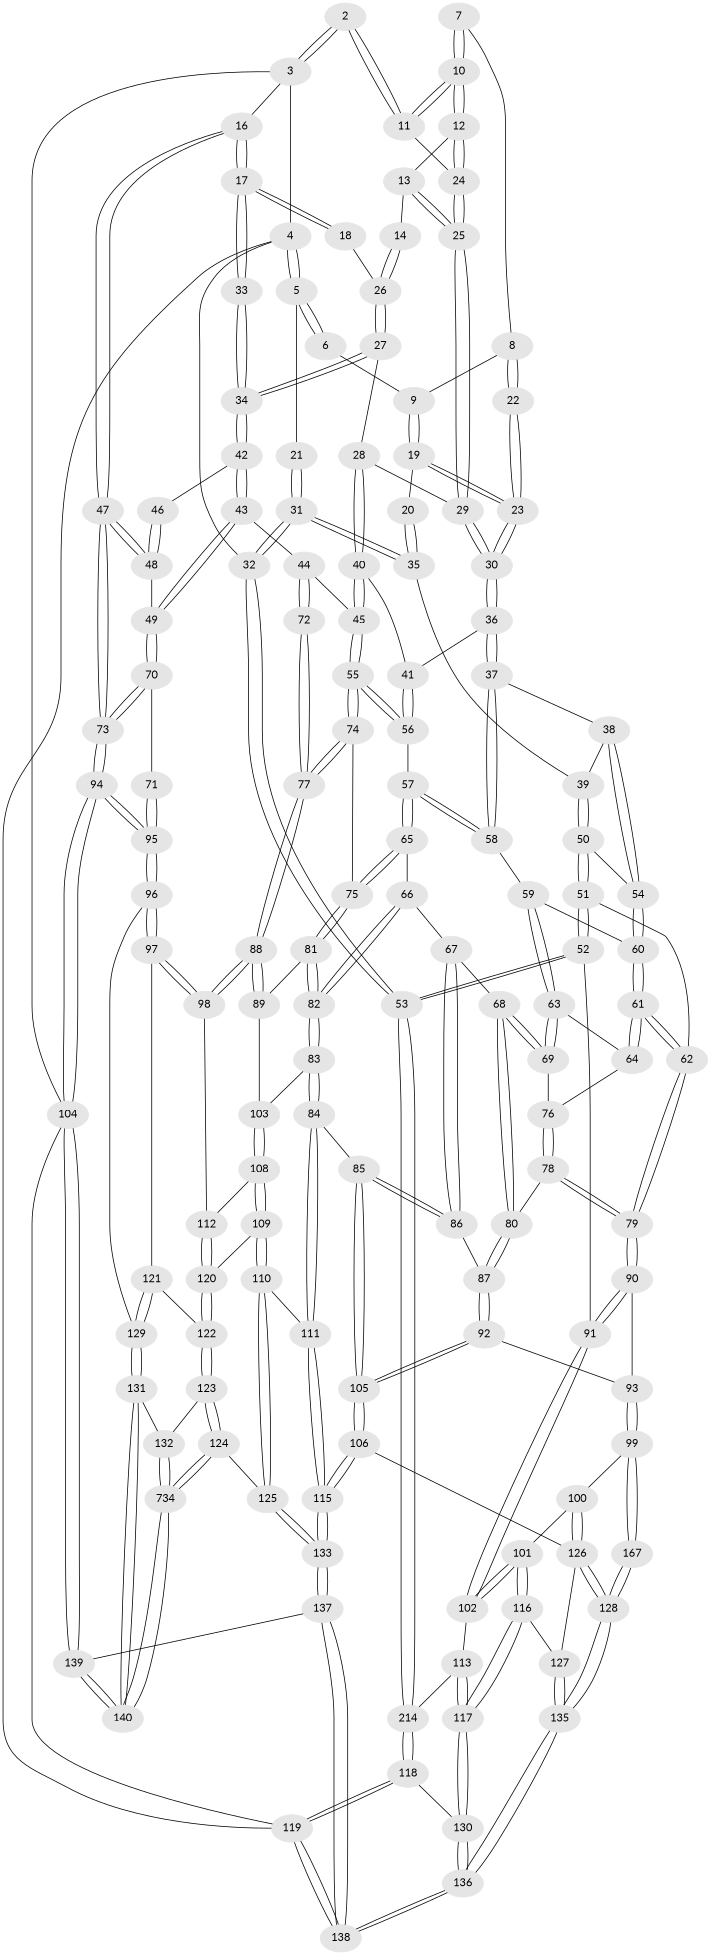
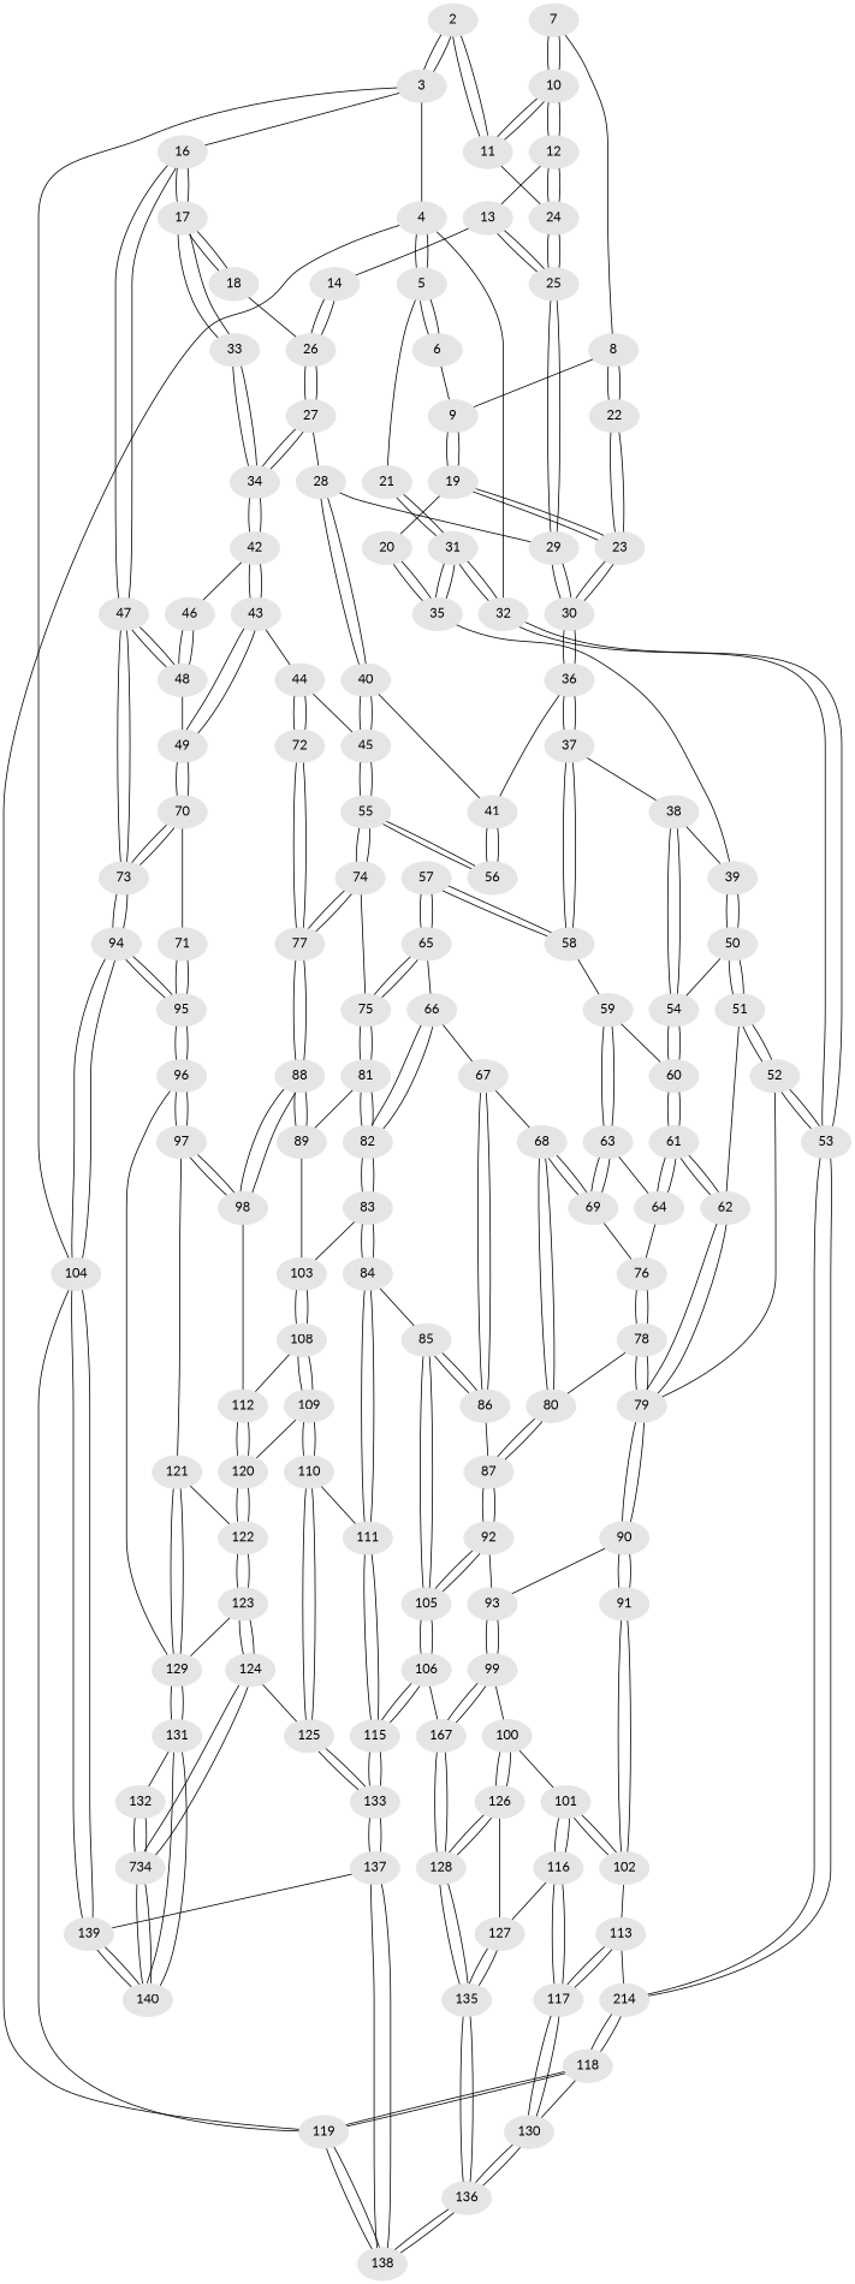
  graph {
    fontname=Lato
    node [color=gray90 fontname=Lato style=filled]
    edge [fontname=Lato]
    2
    3
    11
    7
    8
    10
    4
    16
    104
    24
    5
    32
    119
    17
    47
    139
    6
    21
    53
    138
    9
    31
    19
    22
    12
    23
    20
    13
    14
    25
    26
    29
    27
    18
    33
    48
    73
    34
    35
    30
    39
    36
    28
    40
    42
    41
    45
    37
    n49 [label=214]
    43
    46
    50
    38
    58
    56
    54
    59
    60
    51
    55
    57
    44
    49
    72
    70
    77
    74
    94
    71
    52
    62
    91
    79
    102
    118
    61
    75
    65
    66
    63
    64
    69
    76
    90
    78
    67
    82
    81
    68
    86
    83
    80
    87
    95
    96
    88
    89
    98
    93
    92
    103
    84
    85
    111
    108
    105
    115
    106
    112
    99
    113
    100
    n113 [label=167]
    97
    129
    121
    131
    122
    120
    101
    126
    128
    116
    127
    117
    109
    140
    133
    135
    110
    125
    130
    137
    136
    123
    124
    132
    n138 [label=734]
    2 -- 3
    2 -- 3
    2 -- 11
    2 -- 11
    3 -- 4
    3 -- 16
    3 -- 104
    11 -- 24
    7 -- 8
    7 -- 10
    7 -- 10
    8 -- 9
    8 -- 22
    8 -- 22
    10 -- 11
    10 -- 11
    10 -- 12
    10 -- 12
    4 -- 5
    4 -- 5
    4 -- 32
    4 -- 119
    16 -- 17
    16 -- 17
    16 -- 47
    16 -- 47
    104 -- 119
    104 -- 139
    104 -- 139
    24 -- 25
    24 -- 25
    5 -- 6
    5 -- 6
    5 -- 21
    32 -- 53
    32 -- 53
    119 -- 138
    119 -- 138
    17 -- 18
    17 -- 18
    17 -- 33
    17 -- 33
    47 -- 48
    47 -- 48
    47 -- 73
    47 -- 73
    139 -- 140
    139 -- 140
    6 -- 9
    21 -- 31
    21 -- 31
    53 -- n49
    53 -- n49
    9 -- 19
    9 -- 19
    31 -- 32
    31 -- 32
    31 -- 35
    31 -- 35
    19 -- 23
    19 -- 23
    19 -- 20
    22 -- 23
    22 -- 23
    12 -- 24
    12 -- 24
    12 -- 13
    23 -- 30
    23 -- 30
    20 -- 35
    20 -- 35
    13 -- 14
    13 -- 25
    13 -- 25
    14 -- 26
    14 -- 26
    25 -- 29
    25 -- 29
    26 -- 27
    26 -- 27
    29 -- 30
    29 -- 30
    27 -- 34
    27 -- 34
    27 -- 28
    18 -- 26
    33 -- 34
    33 -- 34
    48 -- 49
    73 -- 94
    73 -- 94
    34 -- 42
    34 -- 42
    35 -- 39
    30 -- 36
    30 -- 36
    39 -- 50
    39 -- 50
    36 -- 41
    36 -- 37
    36 -- 37
    28 -- 29
    28 -- 40
    28 -- 40
    40 -- 41
    40 -- 45
    40 -- 45
    42 -- 43
    42 -- 43
    42 -- 46
    41 -- 56
    41 -- 56
    45 -- 55
    45 -- 55
    37 -- 38
    37 -- 58
    37 -- 58
    n49 -- 118
    n49 -- 118
    43 -- 44
    43 -- 49
    43 -- 49
    46 -- 48
    46 -- 48
    50 -- 54
    50 -- 51
    50 -- 51
    38 -- 39
    38 -- 54
    38 -- 54
    58 -- 59
-   56 -- 57
    54 -- 60
    54 -- 60
    59 -- 60
    59 -- 63
    59 -- 63
    60 -- 61
    60 -- 61
    51 -- 52
    51 -- 52
    51 -- 62
    55 -- 56
    55 -- 56
    55 -- 74
    55 -- 74
    57 -- 58
    57 -- 58
    57 -- 65
    57 -- 65
    44 -- 45
    44 -- 72
    44 -- 72
    49 -- 70
    49 -- 70
    72 -- 77
    72 -- 77
    70 -- 73
    70 -- 73
    70 -- 71
    77 -- 88
    77 -- 88
    74 -- 77
    74 -- 77
    74 -- 75
    94 -- 104
    94 -- 104
    94 -- 95
    94 -- 95
    71 -- 95
    71 -- 95
    52 -- 53
    52 -- 53
-   52 -- 91
+   52 -- 79
    62 -- 79
    62 -- 79
    91 -- 102
    91 -- 102
    79 -- 90
    79 -- 90
    102 -- 113
    118 -- 119
    118 -- 119
    118 -- 130
    61 -- 62
    61 -- 62
    61 -- 64
    61 -- 64
    75 -- 81
    75 -- 81
    65 -- 75
    65 -- 75
    65 -- 66
    66 -- 67
    66 -- 82
    66 -- 82
    63 -- 64
    63 -- 69
    63 -- 69
    64 -- 76
    69 -- 76
    76 -- 78
    76 -- 78
    90 -- 91
    90 -- 91
    90 -- 93
    78 -- 79
    78 -- 79
    78 -- 80
    67 -- 68
    67 -- 86
    67 -- 86
    82 -- 83
    82 -- 83
    81 -- 82
    81 -- 82
    81 -- 89
    68 -- 69
    68 -- 69
    68 -- 80
    68 -- 80
    86 -- 87
    83 -- 103
    83 -- 84
    83 -- 84
    80 -- 87
    80 -- 87
    87 -- 92
    87 -- 92
    95 -- 96
    95 -- 96
    96 -- 97
    96 -- 97
    96 -- 129
    88 -- 89
    88 -- 89
    88 -- 98
    88 -- 98
    89 -- 103
    98 -- 112
    93 -- 99
    93 -- 99
    92 -- 93
    92 -- 105
    92 -- 105
    103 -- 108
    103 -- 108
    84 -- 85
    84 -- 111
    84 -- 111
    85 -- 86
    85 -- 86
    85 -- 105
    85 -- 105
    111 -- 115
    111 -- 115
    108 -- 112
    108 -- 109
    108 -- 109
    105 -- 106
    105 -- 106
    115 -- 133
    115 -- 133
    106 -- 115
    106 -- 115
-   106 -- 126
+   106 -- n113
    112 -- 120
    112 -- 120
    99 -- 100
    99 -- n113
    99 -- n113
    113 -- n49
    113 -- 117
    113 -- 117
    100 -- 101
    100 -- 126
    100 -- 126
    n113 -- 128
    n113 -- 128
    97 -- 98
    97 -- 98
    97 -- 121
    129 -- 131
    129 -- 131
    121 -- 129
    121 -- 129
    121 -- 122
    131 -- 140
    131 -- 140
    131 -- 132
    122 -- 123
    122 -- 123
    120 -- 122
    120 -- 122
    101 -- 102
    101 -- 102
    101 -- 116
    101 -- 116
    126 -- 128
    126 -- 128
    126 -- 127
    128 -- 135
    128 -- 135
    116 -- 127
    116 -- 117
    116 -- 117
    127 -- 135
    127 -- 135
    117 -- 130
    117 -- 130
    109 -- 120
    109 -- 110
    109 -- 110
    133 -- 137
    133 -- 137
    135 -- 136
    135 -- 136
    110 -- 111
    110 -- 125
    110 -- 125
    125 -- 133
    125 -- 133
    130 -- 136
    130 -- 136
    137 -- 139
    137 -- 138
    137 -- 138
    136 -- 138
    136 -- 138
    123 -- 124
    123 -- 124
-   123 -- 132
+   123 -- 129
    124 -- 125
    124 -- n138
    124 -- n138
    132 -- n138
    132 -- n138
    n138 -- 140
    n138 -- 140
  }
